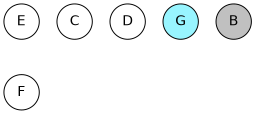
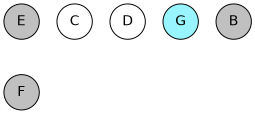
  graph {
    mindist=.1
    node [fillcolor=gray fontname=Helvetica margin=0 shape=circle style=filled]
    edge [style=invis]
-   E [fillcolor=white]
-   F [fillcolor=white]
+   E
+   F
    C [fillcolor=white]
    D [fillcolor=white]
    G [fillcolor=cadetblue1]
    B
    subgraph sub_1 {
      E
      F
    }
    E -- F
    F -- F
  }
